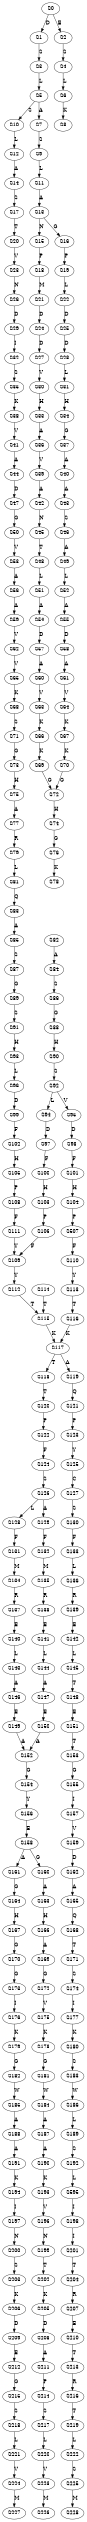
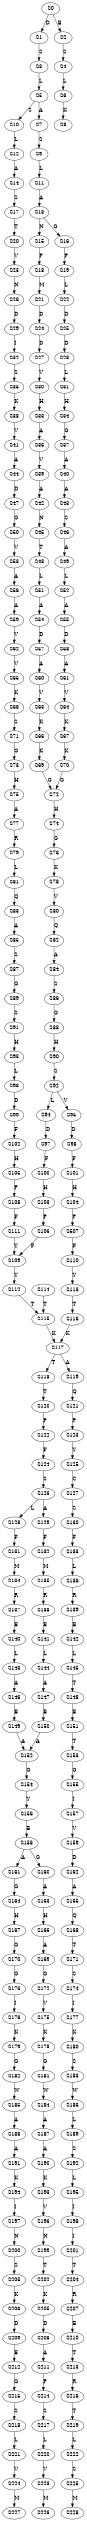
  strict digraph {
    S0
    S1
    S2
    S3
    S4
    S5
    S6
    S7
    S10
    S8
    S9
    S11
    S12
    S13
    S14
    S15
    S16
    S17
    S18
    S19
    S20
    S21
    S22
    S23
    S24
    S25
    S26
    S27
    S28
    S29
    S30
    S31
    S32
    S33
    S34
    S35
    S36
    S37
    S38
    S39
    S40
    S41
    S42
    S43
    S44
    S45
    S46
    S47
    S48
    S49
    S50
    S51
    S52
    S53
    S54
    S55
    S56
    S57
    S58
    S59
    S60
    S61
    S62
    S63
    S64
    S65
    S66
    S67
    S68
    S69
    S70
    S71
    S72
    S73
    S74
    S75
    S76
    S77
    S78
    S79
+   S80
    S81
    S82
    S83
    S84
    S85
    S86
    S87
    S88
    S89
    S90
    S91
    S92
    S93
    S94
    S95
    S96
    S97
    S98
    S99
    S100
    S101
    S102
    S103
    S104
    S105
    S106
    n108 [label=S507]
    S108
    S109
    S110
    S111
    S112
    S113
    S115
    S116
    S114
    S117
    S118
    S119
    S120
    S121
    S122
    S123
    S124
    S125
    S126
    S127
    S128
    S129
    S130
    S131
    S132
    S133
    S134
    S135
    S136
    S137
    S138
    S139
    S140
    S141
    S142
    S143
    S144
    S145
    S146
    S147
    S148
    S149
    S150
    S151
    S152
    S153
    S154
    S155
    S156
    S157
    S158
    S159
    S160
    S161
    S162
    S163
    S164
    S165
    S166
    S167
    S168
    S169
    S170
    S171
    S172
    S173
    S174
    S175
    S176
    S177
    S178
    S179
    S180
    S181
    S182
    S183
    S184
    S185
    S186
    S187
    S188
    S189
    S190
    S191
    S192
    S193
    S194
-   S195 [label=S595]
+   S195
    S196
    S197
    S198
    S199
    S200
    S201
    S202
    S203
    S204
    S205
    S206
    S207
    S208
    S209
    S210
    S211
    S212
    S213
    S214
    S215
    S216
    S217
    S218
    S219
    S220
    S221
    S222
    S223
    S224
    S225
    S226
    S227
    S228
    S0 -> S1 [label=D]
    S0 -> S2 [label=E]
    S1 -> S3 [label=S]
    S2 -> S4 [label=S]
    S3 -> S5 [label=L]
    S4 -> S6 [label=L]
    S5 -> S7 [label=A]
    S5 -> S10 [label=S]
    S6 -> S8 [label=K]
    S7 -> S9 [label=S]
    S10 -> S12 [label=L]
    S9 -> S11 [label=L]
    S11 -> S13 [label=A]
    S12 -> S14 [label=A]
    S13 -> S15 [label=N]
    S13 -> S16 [label=G]
    S14 -> S17 [label=S]
    S15 -> S18 [label=P]
    S16 -> S19 [label=P]
    S17 -> S20 [label=T]
    S18 -> S21 [label=M]
    S19 -> S22 [label=L]
    S20 -> S23 [label=V]
    S21 -> S24 [label=D]
    S22 -> S25 [label=D]
    S23 -> S26 [label=N]
    S24 -> S27 [label=D]
    S25 -> S28 [label=D]
    S26 -> S29 [label=D]
    S27 -> S30 [label=V]
    S28 -> S31 [label=L]
    S29 -> S32 [label=I]
    S30 -> S33 [label=H]
    S31 -> S34 [label=H]
    S32 -> S35 [label=S]
    S33 -> S36 [label=A]
    S34 -> S37 [label=G]
    S35 -> S38 [label=K]
    S36 -> S39 [label=V]
    S37 -> S40 [label=A]
    S38 -> S41 [label=V]
    S39 -> S42 [label=A]
    S40 -> S43 [label=A]
    S41 -> S44 [label=A]
    S42 -> S45 [label=N]
    S43 -> S46 [label=S]
    S44 -> S47 [label=D]
    S45 -> S48 [label=T]
    S46 -> S49 [label=A]
    S47 -> S50 [label=G]
    S48 -> S51 [label=L]
    S49 -> S52 [label=L]
    S50 -> S53 [label=V]
    S51 -> S54 [label=A]
    S52 -> S55 [label=A]
    S53 -> S56 [label=A]
    S54 -> S57 [label=D]
    S55 -> S58 [label=D]
    S56 -> S59 [label=A]
    S57 -> S60 [label=A]
    S58 -> S61 [label=A]
    S59 -> S62 [label=V]
    S60 -> S63 [label=V]
    S61 -> S64 [label=V]
    S62 -> S65 [label=V]
    S63 -> S66 [label=K]
    S64 -> S67 [label=K]
    S65 -> S68 [label=K]
    S66 -> S69 [label=K]
    S67 -> S70 [label=K]
    S68 -> S71 [label=S]
    S69 -> S72 [label=G]
    S70 -> S72 [label=G]
    S71 -> S73 [label=G]
    S72 -> S74 [label=H]
    S73 -> S75 [label=H]
    S74 -> S76 [label=G]
    S75 -> S77 [label=A]
    S76 -> S78 [label=K]
    S77 -> S79 [label=R]
+   S78 -> S80 [label=V]
    S79 -> S81 [label=L]
+   S80 -> S82 [label=Q]
    S81 -> S83 [label=Q]
    S82 -> S84 [label=A]
    S83 -> S85 [label=A]
    S84 -> S86 [label=S]
    S85 -> S87 [label=S]
    S86 -> S88 [label=G]
    S87 -> S89 [label=G]
    S88 -> S90 [label=H]
    S89 -> S91 [label=S]
    S90 -> S92 [label=S]
    S91 -> S93 [label=H]
    S92 -> S94 [label=L]
    S92 -> S95 [label=V]
    S93 -> S96 [label=L]
    S94 -> S97 [label=D]
    S95 -> S98 [label=D]
    S96 -> S99 [label=D]
    S97 -> S100 [label=F]
    S98 -> S101 [label=F]
    S99 -> S102 [label=F]
    S100 -> S103 [label=H]
    S101 -> S104 [label=H]
    S102 -> S105 [label=H]
    S103 -> S106 [label=P]
    S104 -> n108 [label=P]
    S105 -> S108 [label=P]
    S106 -> S109 [label=F]
    n108 -> S110 [label=F]
    S108 -> S111 [label=F]
    S109 -> S112 [label=Y]
    S110 -> S113 [label=Y]
    S111 -> S109 [label=Y]
    S112 -> S115 [label=T]
    S113 -> S116 [label=T]
    S115 -> S117 [label=K]
    S116 -> S117 [label=K]
    S114 -> S115 [label=T]
    S117 -> S118 [label=T]
    S117 -> S119 [label=A]
    S118 -> S120 [label=T]
    S119 -> S121 [label=Q]
    S120 -> S122 [label=P]
    S121 -> S123 [label=P]
    S122 -> S124 [label=F]
    S123 -> S125 [label=Y]
    S124 -> S126 [label=S]
    S125 -> S127 [label=C]
    S126 -> S128 [label=L]
    S126 -> S129 [label=A]
    S127 -> S130 [label=S]
    S128 -> S131 [label=F]
    S129 -> S132 [label=F]
    S130 -> S133 [label=F]
    S131 -> S134 [label=M]
    S132 -> S135 [label=M]
    S133 -> S136 [label=L]
    S134 -> S137 [label=R]
    S135 -> S138 [label=R]
    S136 -> S139 [label=R]
    S137 -> S140 [label=E]
    S138 -> S141 [label=E]
    S139 -> S142 [label=E]
    S140 -> S143 [label=L]
    S141 -> S144 [label=L]
    S142 -> S145 [label=L]
    S143 -> S146 [label=A]
    S144 -> S147 [label=A]
    S145 -> S148 [label=T]
    S146 -> S149 [label=E]
    S147 -> S150 [label=E]
    S148 -> S151 [label=E]
    S149 -> S152 [label=A]
    S150 -> S152 [label=A]
    S151 -> S153 [label=T]
    S152 -> S154 [label=G]
    S153 -> S155 [label=G]
    S154 -> S156 [label=Y]
    S155 -> S157 [label=I]
    S156 -> S158 [label=E]
    S157 -> S159 [label=V]
    S158 -> S160 [label=G]
    S158 -> S161 [label=A]
    S159 -> S162 [label=D]
    S160 -> S163 [label=A]
    S161 -> S164 [label=G]
    S162 -> S165 [label=A]
    S163 -> S166 [label=H]
    S164 -> S167 [label=H]
    S165 -> S168 [label=Q]
    S166 -> S169 [label=A]
    S167 -> S170 [label=G]
    S168 -> S171 [label=T]
    S169 -> S172 [label=G]
    S170 -> S173 [label=G]
    S171 -> S174 [label=S]
    S172 -> S175 [label=V]
    S173 -> S176 [label=I]
    S174 -> S177 [label=I]
    S175 -> S178 [label=K]
    S176 -> S179 [label=K]
    S177 -> S180 [label=K]
    S178 -> S181 [label=G]
    S179 -> S182 [label=G]
    S180 -> S183 [label=S]
    S181 -> S184 [label=W]
    S182 -> S185 [label=W]
    S183 -> S186 [label=W]
    S184 -> S187 [label=A]
    S185 -> S188 [label=A]
    S186 -> S189 [label=L]
    S187 -> S190 [label=A]
    S188 -> S191 [label=A]
    S189 -> S192 [label=S]
    S190 -> S193 [label=K]
    S191 -> S194 [label=K]
    S192 -> S195 [label=L]
    S193 -> S196 [label=V]
    S194 -> S197 [label=I]
    S195 -> S198 [label=I]
    S196 -> S199 [label=N]
    S197 -> S200 [label=N]
    S198 -> S201 [label=I]
    S199 -> S202 [label=T]
    S200 -> S203 [label=S]
    S201 -> S204 [label=T]
    S202 -> S205 [label=K]
    S203 -> S206 [label=K]
    S204 -> S207 [label=R]
    S205 -> S208 [label=D]
    S206 -> S209 [label=D]
    S207 -> S210 [label=E]
    S208 -> S211 [label=A]
    S209 -> S212 [label=E]
    S210 -> S213 [label=T]
    S211 -> S214 [label=P]
    S212 -> S215 [label=G]
    S213 -> S216 [label=R]
    S214 -> S217 [label=S]
    S215 -> S218 [label=S]
    S216 -> S219 [label=T]
    S217 -> S220 [label=L]
    S218 -> S221 [label=L]
    S219 -> S222 [label=L]
    S220 -> S223 [label=V]
    S221 -> S224 [label=V]
    S222 -> S225 [label=S]
    S223 -> S226 [label=M]
    S224 -> S227 [label=M]
    S225 -> S228 [label=M]
  }
